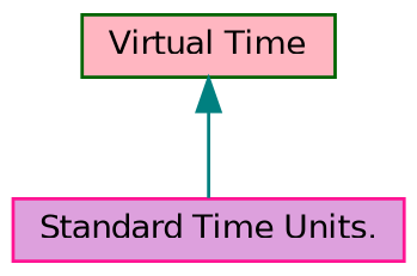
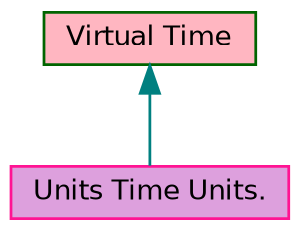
  digraph {
    rankdir=TB
    node [fontname=Helvetica fontsize=10 shape=record style=filled]
-   n1 [color=deeppink fillcolor=plum fontcolor=black height=0.2 label="Standard Time Units." width=0.4]
+   n1 [color=deeppink fillcolor=plum fontcolor=black height=0.2 label="Units Time Units." width=0.4]
    n2 [color=darkgreen fillcolor=lightpink height=0.2 label="Virtual Time" width=0.4]
    n2 -> n1 [dir=back fontname=Helvetica fontsize=10 labelfontname=Helvetica labelfontsize=10 shape=plaintext style=solid color=teal]
  }
